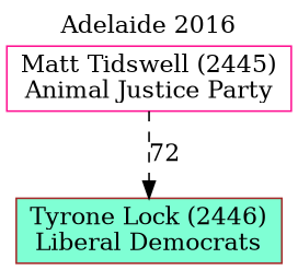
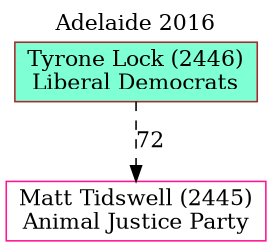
  digraph {
    label="Adelaide 2016"
    labelloc=t
    mclimit=10
    node [shape=box style=filled]
    n1 [label="Matt Tidswell (2445)\nAnimal Justice Party" fillcolor=white color=deeppink]
    n2 [label="Tyrone Lock (2446)\nLiberal Democrats" fillcolor=aquamarine color=brown]
-   n1 -> n2 [label=72 style=dashed]
+   n2 -> n1 [label=72 style=dashed]
  }
